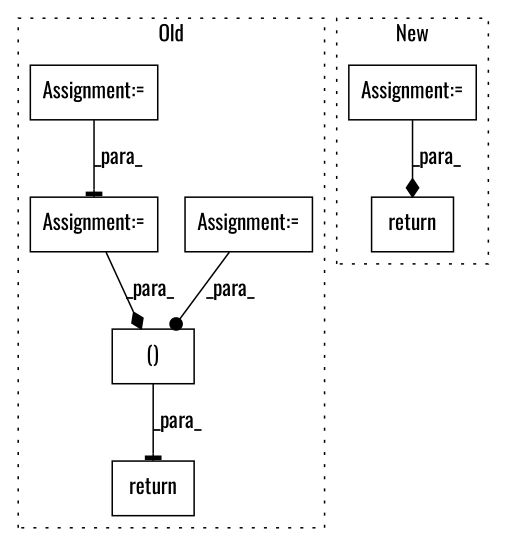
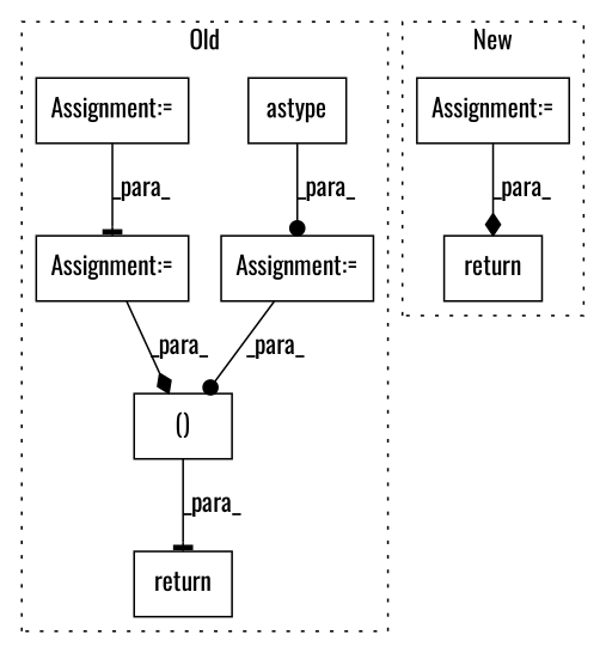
  digraph {
    fontname=Oswald
    node [a=7 l=1 shape=box fontname=Oswald]
    edge [arrowhead=dot fontname=Oswald]
+   n1 [a=32 l="7,1" label=astype s="3246,3264"]
    n2 [a=41 l=12 label=return s=3339]
    n3 [label="Assignment:=" s=3273]
    n4 [label="Assignment:=" s=3205]
    n5 [label="Assignment:=" s=3140]
    n6 [a=106 l=17 label="()" s=3351]
    n7 [a=41 l=7 label=return s=3148]
    n8 [l=12 label="Assignment:=" s=2994]
    subgraph cluster_1 {
      label=Old
      style=dotted
+     n1
      n2
      n3
      n4
      n5
      n6
    }
    subgraph cluster_2 {
      label=New
      style=dotted
      n7
      n8
    }
+   n1 -> n4 [label=_para_]
    n3 -> n6 [label=_para_ arrowhead=diamond]
    n4 -> n6 [label=_para_]
    n5 -> n3 [label=_para_ arrowhead=tee]
    n6 -> n2 [label=_para_ arrowhead=tee]
    n8 -> n7 [label=_para_ arrowhead=diamond]
  }
